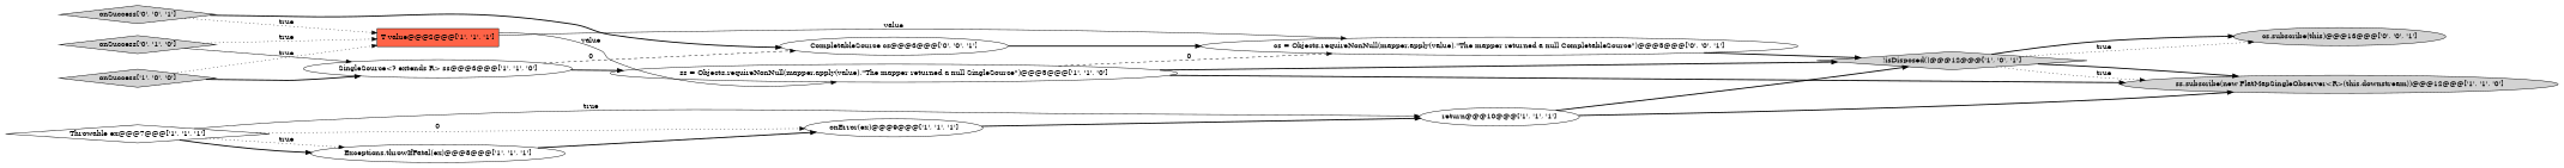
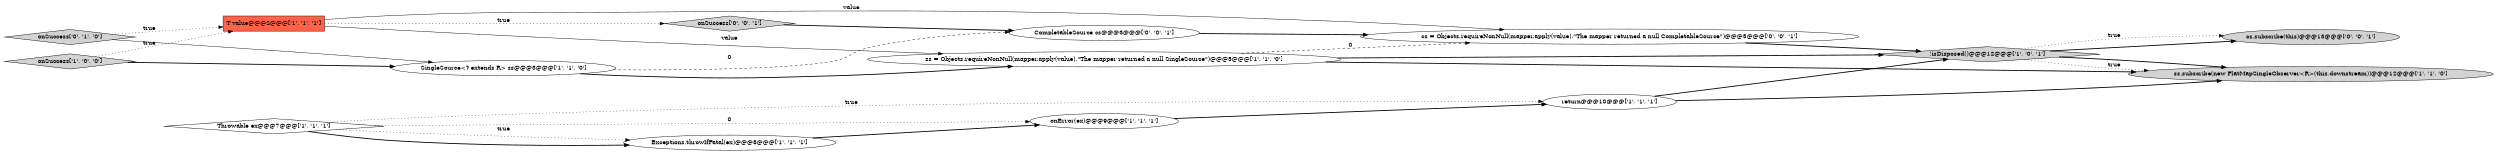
  digraph {
    rankdir=LR
    node [fillcolor=white shape=ellipse style=filled]
    edge [style=bold]
    n1 [label="CompletableSource cs@@@3@@@['0', '0', '1']"]
    n2 [label="cs = Objects.requireNonNull(mapper.apply(value),\"The mapper returned a null CompletableSource\")@@@5@@@['0', '0', '1']"]
    n3 [fillcolor=lightgray label="!isDisposed()@@@12@@@['1', '0', '1']" shape=diamond]
    n4 [fillcolor=lightgray label="onSuccess['0', '1', '0']" shape=diamond]
    n5 [fillcolor=tomato label="T value@@@2@@@['1', '1', '1']" shape=box]
    n6 [label="SingleSource<? extends R> ss@@@3@@@['1', '1', '0']"]
    n7 [label="ss = Objects.requireNonNull(mapper.apply(value),\"The mapper returned a null SingleSource\")@@@5@@@['1', '1', '0']"]
    n8 [label="onError(ex)@@@9@@@['1', '1', '1']"]
    n9 [label="return@@@10@@@['1', '1', '1']"]
    n10 [fillcolor=lightgray label="ss.subscribe(new FlatMapSingleObserver<R>(this,downstream))@@@12@@@['1', '1', '0']"]
    n11 [fillcolor=lightgray label="cs.subscribe(this)@@@13@@@['0', '0', '1']"]
    n12 [fillcolor=lightgray label="onSuccess['1', '0', '0']" shape=diamond]
    n13 [fillcolor=lightgray label="onSuccess['0', '0', '1']" shape=diamond]
    n14 [label="Throwable ex@@@7@@@['1', '1', '1']" shape=diamond]
    n15 [label="Exceptions.throwIfFatal(ex)@@@8@@@['1', '1', '1']"]
    n1 -> n2
    n2 -> n3
    n3 -> n10
    n3 -> n10 [label=true style=dotted]
    n3 -> n11 [label=true style=dotted]
    n3 -> n11
    n4 -> n5 [label=true style=dotted]
    n4 -> n6 [style=solid]
    n5 -> n2 [label=value style=solid]
    n5 -> n7 [label=value style=solid]
    n6 -> n1 [label=0 style=dashed]
    n6 -> n7
    n7 -> n2 [label=0 style=dashed]
    n7 -> n3
    n7 -> n10
    n8 -> n9
    n9 -> n3
    n9 -> n10
    n12 -> n5 [label=true style=dotted]
    n12 -> n6
    n13 -> n1
-   n13 -> n5 [label=true style=dotted]
+   n5 -> n13 [label=true style=dotted]
    n14 -> n8 [label=0 style=dotted]
-   n14 -> n9 [label=true style=solid]
+   n14 -> n9 [label=true style=dotted]
    n14 -> n15
    n14 -> n15 [label=true style=dotted]
    n15 -> n8
  }
